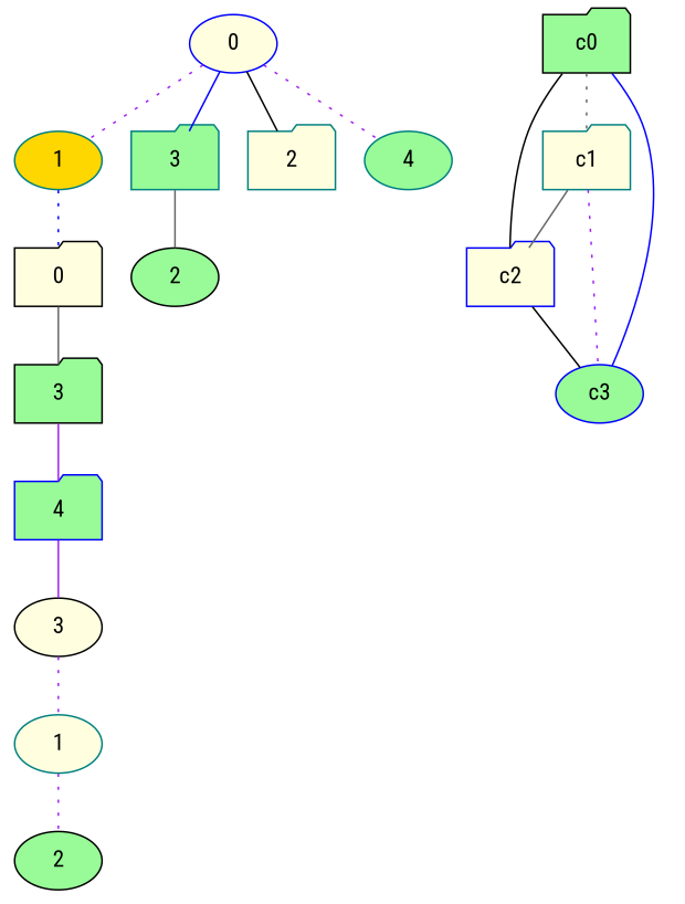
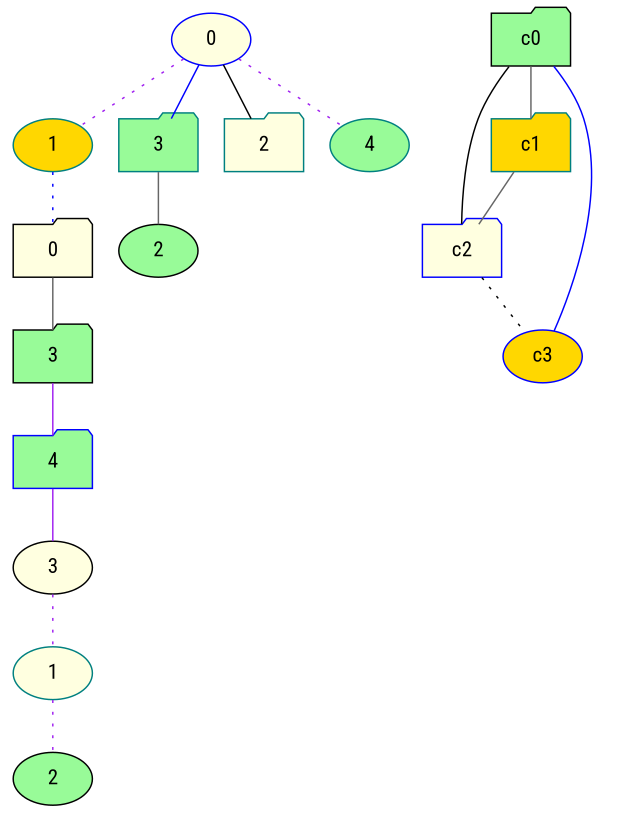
  graph {
    fontname="Roboto Condensed"
    node [color=teal fillcolor=palegreen fontname="Roboto Condensed" shape=ellipse style=filled]
    edge [color=purple fontname="Roboto Condensed"]
    n1 [color=blue fillcolor=lightyellow label=0]
    n2 [fillcolor=gold label=1]
    n3 [label=3 shape=folder]
    n4 [fillcolor=lightyellow label=2 shape=folder]
    n5 [label=4]
    n6 [color=black fillcolor=lightyellow label=0 shape=folder]
    n7 [color=black label=2]
    n8 [color=black label=3 shape=folder]
    n9 [color=blue label=4 shape=folder]
    n10 [color=black fillcolor=lightyellow label=3]
    n11 [fillcolor=lightyellow label=1]
    n12 [color=black label=2]
    c0 [color=black shape=folder]
-   c1 [fillcolor=lightyellow shape=folder]
+   c1 [fillcolor=gold shape=folder]
    c2 [color=blue fillcolor=lightyellow shape=folder]
-   c3 [color=blue]
+   c3 [color=blue fillcolor=gold]
    n1 -- n2 [style=dotted]
    n1 -- n3 [color=blue]
    n1 -- n4 [color=black]
    n1 -- n5 [style=dotted]
    n2 -- n6 [color=blue style=dotted]
    n3 -- n7 [color=gray40]
    n6 -- n8 [color=gray40]
    n8 -- n9
    n9 -- n10
    n10 -- n11 [style=dotted]
    n11 -- n12 [style=dotted]
-   c0 -- c1 [color=gray40 style=dotted]
+   c0 -- c1 [color=gray40 style=solid]
    c0 -- c2 [color=black]
    c0 -- c3 [color=blue]
    c1 -- c2 [color=gray40 style=solid]
-   c1 -- c3 [style=dotted]
-   c2 -- c3 [color=black]
+   c2 -- c3 [color=black style=dotted]
  }
